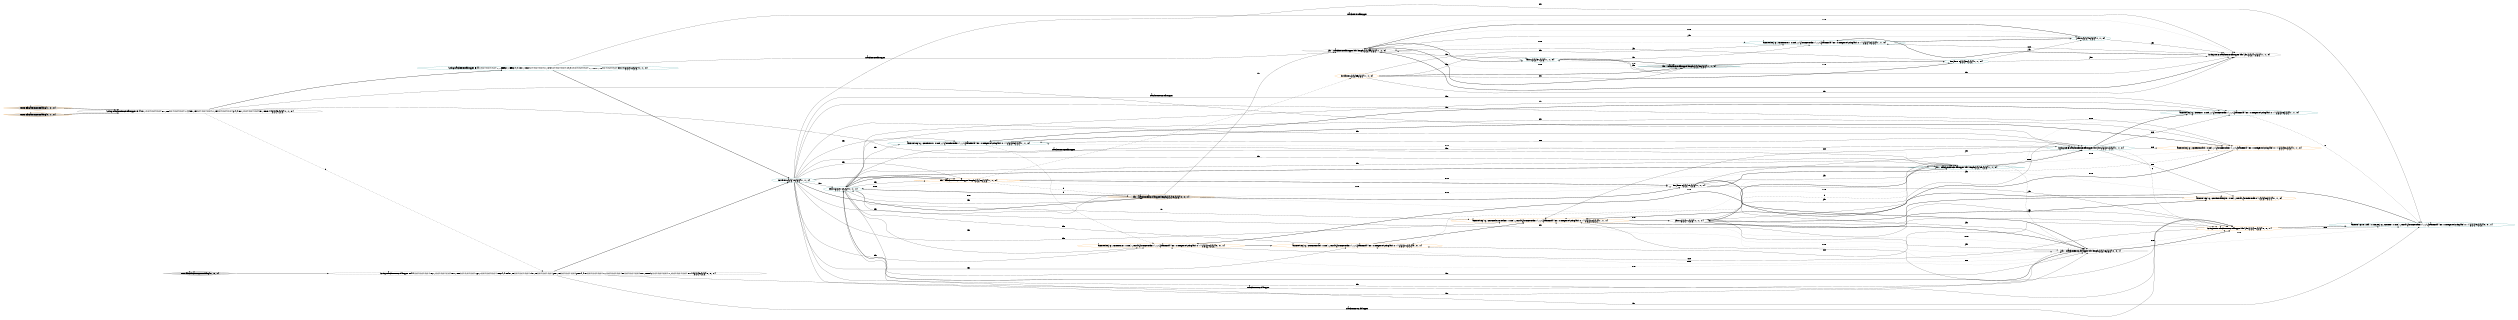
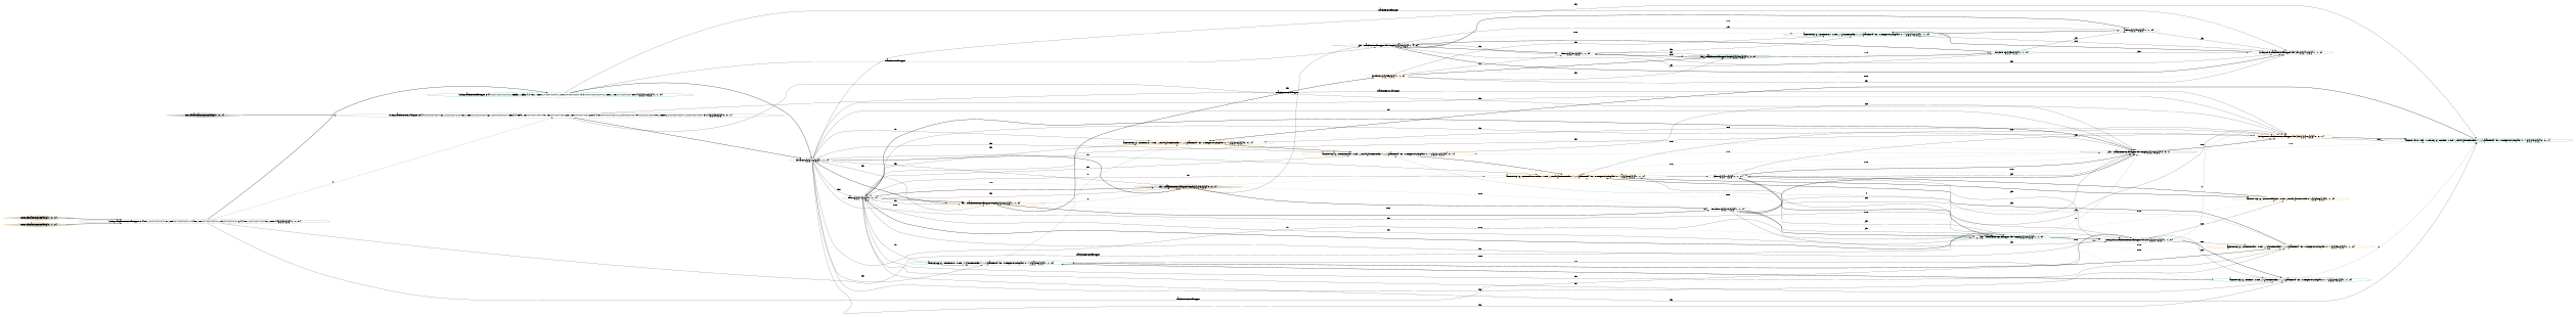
  digraph {
    rankdir=LR
    node [color=teal fillcolor=white shape=ellipse style=filled]
    edge [arrowhead=dot style=solid]
    n1 [label="idx++@@@14@@@['1', '1', '1']"]
    n2 [label="assertQ(req(\"q\",\"content_ws:\" + me),\"//*(@numFound='1'(\",\"//*(@name='id'((.='\" + Integer.toString(idx) + \"'(\")@@@29@@@['1', '1', '0']"]
    n3 [label="assertQ(\"Error with \" + me,req(\"q\",\"content:\" + me),\"//result(@numFound='1'(\",\"//*(@name='id'((.='\" + Integer.toString(idx) + \"'(\")@@@19@@@['0', '0', '1']"]
    n4 [color=darkorange fillcolor=lightgray label="idx < matchOneDocWildUpper.length@@@13@@@['0', '0', '1']" shape=diamond]
    n5 [color=gray40 label="jdx < matchOneDocWildUpper(idx(.length@@@16@@@['0', '0', '1']" shape=diamond]
    n6 [color=darkorange label="assertQ(req(\"q\",\"content_ws:\" + me),\"//result(@numFound='1'(\",\"//*(@name='id'((.='\" + Integer.toString(idx) + \"'(\")@@@20@@@['0', '0', '1']"]
    n7 [color=darkorange label="assertQ(req(\"q\",\"content_multi:\" + me),\"//*(@numFound='1'(\",\"//*(@name='id'((.='\" + Integer.toString(idx) + \"'(\")@@@30@@@['1', '1', '0']"]
    n8 [color=darkorange label="assertQ(req(\"q\",\"content_multi:\" + me),\"//result(@numFound='1'(\",\"//*(@name='id'((.='\" + Integer.toString(idx) + \"'(\")@@@21@@@['0', '0', '1']"]
    n9 [label="String me = matchOneDocPrefixUpper(idx((jdx(@@@27@@@['1', '1', '0']"]
    n10 [color=darkorange label="String me = matchOneDocWildUpper(idx((jdx(@@@18@@@['0', '0', '1']"]
    n11 [label="assertQ(req(\"q\",\"content:\" + me),\"//*(@numFound='1'(\",\"//*(@name='id'((.='\" + Integer.toString(idx) + \"'(\")@@@28@@@['1', '1', '0']"]
    n12 [color=darkorange label="idx < matchOneDocPrefixUpper.length@@@22@@@['1', '1', '0']" shape=diamond]
    n13 [color=darkorange label="assertQ(req(\"q\",\"content_lower_token:\" + me),\"//result(@numFound='1'(\",\"//*(@name='id'((.='\" + Integer.toString(idx) + \"'(\")@@@22@@@['1', '1', '1']"]
    n14 [label="jdx < matchOneDocPrefixUpper(idx(.length@@@25@@@['1', '1', '0']" shape=diamond]
    n15 [color=gray40 label="jdx < matchRevPrefixUpper(idx(.length@@@39@@@['1', '1', '0']" shape=diamond]
    n16 [color=gray40 label="int jdx = 0@@@15@@@['1', '1', '1']"]
    n17 [color=gray40 label="jdx++@@@17@@@['1', '1', '1']"]
    n18 [color=darkorange label="assertQ(req(\"q\",\"content_oldstyle:\" + me),\"//result(@numFound='0'(\")@@@32@@@['0', '1', '0']"]
    n19 [color=darkorange label="int idx = 0@@@35@@@['1', '1', '0']"]
    n20 [fillcolor=lightgray label="idx < matchRevPrefixUpper.length@@@36@@@['1', '1', '0']" shape=diamond]
    n21 [label="idx++@@@37@@@['1', '1', '0']"]
    n22 [label="int jdx = 0@@@38@@@['1', '1', '0']"]
    n23 [color=gray40 label="String me = matchRevPrefixUpper(idx((jdx(@@@41@@@['1', '1', '0']"]
    n24 [label="assertQ(req(\"q\",\"content_rev:\" + me),\"//*(@numFound='1'(\",\"//*(@name='id'((.='\" + Integer.toString(idx) + \"'(\")@@@42@@@['1', '1', '0']"]
    n25 [label="jdx++@@@40@@@['1', '1', '0']"]
    n26 [color=darkorange fillcolor=lightgray label="testPrefixCaseAccentFolding['1', '0', '0']" shape=diamond]
    n27 [color=gray40 label="String matchOneDocPrefixUpper = {{\"A*\",\"鐃緒申鐃緒申鐃緒申B*\",\"AB鐃緒申鐃緒申鐃緒申*\"},{\"H*\",\"H鐃緒申鐃緒申鐃緒申*\",\"H鐃緒申鐃緒申鐃緒申J*\"},{\"O*\",\"鐃緒申鐃緒申鐃緒申P*\",\"OPQ*\"}}@@@3@@@['1', '1', '0']"]
    n28 [color=gray40 label="String matchOneDocWildUpper = {{\"鐃緒申鐃緒申鐃緒申*C*\",\"鐃緒申鐃緒申鐃緒申B*1\",\"AB鐃緒申鐃緒申鐃緒申*g1\",\"鐃緒申鐃緒申鐃緒申*FG1\"},{\"H*k*\",\"H鐃緒申鐃緒申鐃緒申*l?*\",\"H鐃緒申鐃緒申鐃緒申J*n*\",\"H鐃緒申鐃緒申鐃緒申J*m*\"},{\"O*鐃緒申鐃緒申鐃緒申*\",\"鐃緒申鐃緒申鐃緒申P*鐃緒申鐃緒申鐃緒申???\",\"OPQ*S?鐃緒申鐃緒申鐃緒申*\",\"鐃緒申鐃緒申鐃緒申P*1\"}}@@@3@@@['0', '0', '1']"]
    n29 [label="String matchRevPrefixUpper = {{\"*鐃緒申鐃緒申鐃緒申1\",\"*DEfG1\",\"*EfG1\"},{\"*N1\",\"*Lm鐃緒申鐃緒申鐃緒申1\",\"*M鐃緒申鐃緒申鐃緒申1\"},{\"*鐃緒申鐃緒申鐃緒申1\",\"*sTu1\",\"*R鐃緒申鐃緒申鐃緒申TU1\"}}@@@12@@@['1', '1', '0']"]
    n30 [color=gray40 fillcolor=lightgray label="testWildcardCaseAccentFolding['0', '0', '1']" shape=diamond]
    n31 [label="int idx = 0@@@12@@@['1', '1', '1']"]
    n32 [color=darkorange fillcolor=lightgray label="testPrefixCaseAccentFolding['0', '1', '0']" shape=diamond]
    n1 -> n2 [arrowhead=normal label=idx]
    n1 -> n3 [label=idx]
    n1 -> n4 [label=idx]
    n1 -> n4 [style=bold]
    n1 -> n5 [label=idx]
    n1 -> n6 [arrowhead=normal label=idx]
    n1 -> n7 [arrowhead=normal label=idx]
    n1 -> n8 [arrowhead=normal label=idx]
    n1 -> n9 [arrowhead=normal label=idx]
    n1 -> n10 [label=idx]
    n1 -> n11 [arrowhead=normal label=idx]
    n1 -> n12 [arrowhead=normal style=bold]
    n1 -> n12 [label=idx]
    n1 -> n13 [label=idx]
    n1 -> n14 [label=idx]
    n2 -> n6 [arrowhead=normal label=0 style=dashed]
    n2 -> n7 [style=bold]
    n3 -> n6 [arrowhead=normal style=bold]
    n4 -> n1 [label=true style=dotted]
    n4 -> n5 [label=true style=dotted]
    n4 -> n15 [arrowhead=normal label=idx]
    n4 -> n16 [style=bold]
    n4 -> n16 [arrowhead=normal label=true style=dotted]
    n5 -> n1 [style=bold]
    n5 -> n3 [label=true style=dotted]
    n5 -> n6 [arrowhead=normal label=true style=dotted]
    n5 -> n8 [arrowhead=normal label=true style=dotted]
    n5 -> n10 [style=bold]
    n5 -> n10 [label=true style=dotted]
    n5 -> n13 [arrowhead=normal label=true style=dotted]
    n5 -> n17 [arrowhead=normal label=true style=dotted]
    n6 -> n8 [arrowhead=normal style=bold]
    n7 -> n8 [label=0 style=dashed]
    n7 -> n13 [arrowhead=normal style=bold]
    n8 -> n13 [style=bold]
    n9 -> n2 [label=me]
    n9 -> n7 [label=me]
    n9 -> n10 [label=0 style=dashed]
    n9 -> n11 [arrowhead=normal style=bold]
    n9 -> n11 [label=me]
    n9 -> n13 [arrowhead=normal label=me]
    n9 -> n18 [label=me]
    n10 -> n3 [label=me]
    n10 -> n3 [arrowhead=normal style=bold]
    n10 -> n6 [label=me]
    n10 -> n8 [arrowhead=normal label=me]
    n10 -> n13 [arrowhead=normal label=me]
    n11 -> n2 [arrowhead=normal style=bold]
    n11 -> n3 [label=0 style=dashed]
    n12 -> n1 [label=true style=dotted]
    n12 -> n4 [arrowhead=normal label=0 style=dashed]
    n12 -> n14 [label=true style=dotted]
    n12 -> n16 [label=true style=dotted]
    n12 -> n16 [style=bold]
-   n12 -> n19 [arrowhead=normal style=dashed]
+   n12 -> n19 [arrowhead=normal style=bold]
    n13 -> n17 [arrowhead=normal style=bold]
    n13 -> n18 [arrowhead=normal style=bold]
    n14 -> n1 [style=bold]
    n14 -> n2 [arrowhead=normal label=true style=dotted]
    n14 -> n5 [arrowhead=normal label=0 style=dashed]
    n14 -> n7 [label=true style=dotted]
    n14 -> n9 [arrowhead=normal label=true style=dotted]
    n14 -> n9 [style=bold]
    n14 -> n11 [label=true style=dotted]
    n14 -> n13 [arrowhead=normal label=true style=dotted]
    n14 -> n17 [label=true style=dotted]
    n14 -> n18 [label=true style=dotted]
    n15 -> n21 [style=bold]
    n15 -> n23 [arrowhead=normal style=bold]
    n15 -> n23 [arrowhead=normal label=true style=dotted]
    n15 -> n24 [label=true style=dotted]
    n15 -> n25 [label=true style=dotted]
    n16 -> n5 [arrowhead=normal label=jdx]
    n16 -> n5 [style=bold]
    n16 -> n9 [arrowhead=normal label=jdx]
    n16 -> n10 [label=jdx]
    n16 -> n14 [arrowhead=normal label=jdx]
    n16 -> n14 [style=bold]
    n17 -> n5 [style=bold]
    n17 -> n5 [arrowhead=normal label=jdx]
    n17 -> n9 [label=jdx]
    n17 -> n10 [arrowhead=normal label=jdx]
    n17 -> n14 [style=bold]
    n17 -> n14 [label=jdx]
    n18 -> n17 [arrowhead=normal style=bold]
    n19 -> n20 [label=idx]
    n19 -> n20 [arrowhead=normal style=bold]
    n19 -> n21 [arrowhead=normal label=idx]
    n19 -> n23 [arrowhead=normal label=idx]
    n19 -> n24 [label=idx]
-   n20 -> n15 [arrowhead=normal label=true style=dotted]
    n20 -> n21 [label=true style=dotted]
    n20 -> n22 [arrowhead=normal label=true style=dotted]
    n20 -> n22 [style=bold]
    n21 -> n15 [label=idx]
    n21 -> n20 [style=bold]
    n21 -> n20 [label=idx]
    n21 -> n23 [arrowhead=normal label=idx]
    n21 -> n24 [arrowhead=normal label=idx]
    n22 -> n15 [style=bold]
    n22 -> n15 [label=jdx]
    n22 -> n23 [arrowhead=normal label=jdx]
    n22 -> n25 [arrowhead=normal label=jdx]
    n23 -> n24 [style=bold]
    n23 -> n24 [label=me]
    n24 -> n25 [arrowhead=normal style=bold]
    n25 -> n15 [label=jdx]
    n25 -> n15 [style=bold]
    n25 -> n23 [label=jdx]
    n26 -> n27 [arrowhead=normal style=bold]
    n27 -> n9 [arrowhead=normal label=matchOneDocPrefixUpper]
    n27 -> n14 [arrowhead=normal label=matchOneDocPrefixUpper]
    n27 -> n28 [label=0 style=dashed]
    n27 -> n29 [style=bold]
    n28 -> n5 [label=matchOneDocWildUpper]
    n28 -> n10 [arrowhead=normal label=matchOneDocWildUpper]
    n28 -> n31 [style=bold]
    n29 -> n15 [label=matchRevPrefixUpper]
    n29 -> n23 [label=matchRevPrefixUpper]
    n29 -> n31 [style=bold]
    n30 -> n28 [arrowhead=normal style=bold]
    n31 -> n1 [label=idx]
    n31 -> n2 [label=idx]
    n31 -> n3 [label=idx]
    n31 -> n4 [arrowhead=normal style=bold]
    n31 -> n4 [arrowhead=normal label=idx]
    n31 -> n5 [label=idx]
    n31 -> n6 [arrowhead=normal label=idx]
    n31 -> n7 [label=idx]
    n31 -> n8 [label=idx]
    n31 -> n9 [arrowhead=normal label=idx]
    n31 -> n10 [label=idx]
    n31 -> n11 [label=idx]
    n31 -> n12 [label=idx]
    n31 -> n12 [arrowhead=normal style=bold]
    n31 -> n13 [label=idx]
    n31 -> n14 [arrowhead=normal label=idx]
    n32 -> n27 [arrowhead=normal style=bold]
  }
